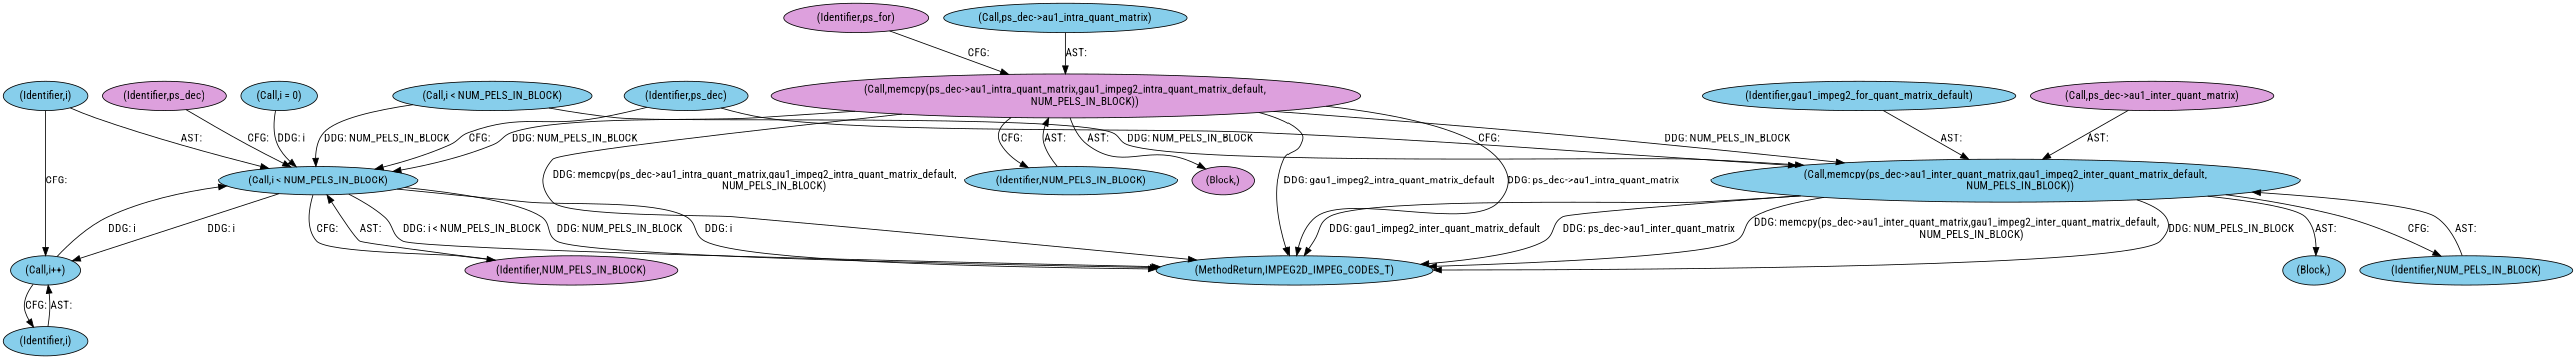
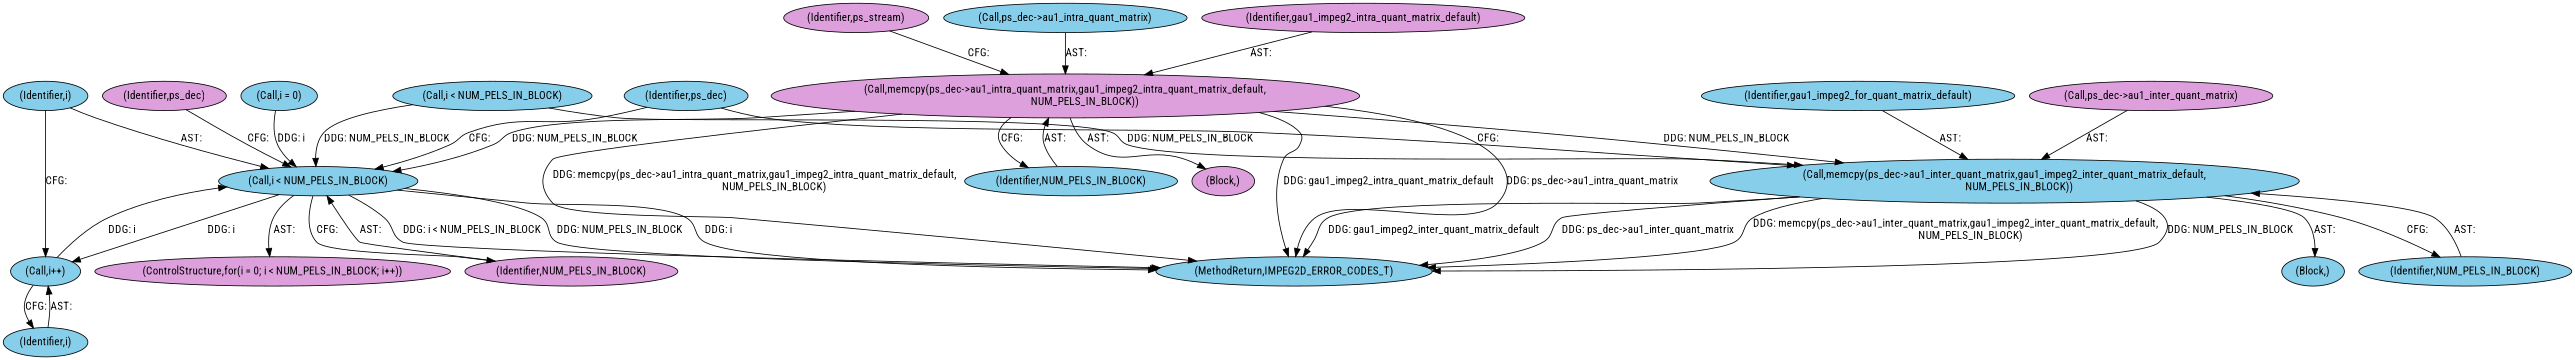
  digraph {
    fontname="Roboto Condensed"
    node [fillcolor=skyblue fontname="Roboto Condensed" style=filled]
    edge [fontname="Roboto Condensed"]
    n1 [fillcolor=plum label="(Call,memcpy(ps_dec->au1_intra_quant_matrix,gau1_impeg2_intra_quant_matrix_default,\n                NUM_PELS_IN_BLOCK))"]
    n2 [label="(Call,i < NUM_PELS_IN_BLOCK)"]
    n3 [label="(Call,memcpy(ps_dec->au1_inter_quant_matrix,gau1_impeg2_inter_quant_matrix_default,\n            NUM_PELS_IN_BLOCK))"]
    n4 [label="(Identifier,NUM_PELS_IN_BLOCK)"]
-   n5 [label="(MethodReturn,IMPEG2D_IMPEG_CODES_T)"]
+   n5 [label="(MethodReturn,IMPEG2D_ERROR_CODES_T)"]
    n6 [fillcolor=plum label="(Block,)"]
    n7 [label="(Call,i++)"]
+   n8 [fillcolor=plum label="(ControlStructure,for(i = 0; i < NUM_PELS_IN_BLOCK; i++))"]
    n9 [fillcolor=plum label="(Identifier,NUM_PELS_IN_BLOCK)"]
    n10 [label="(Identifier,NUM_PELS_IN_BLOCK)"]
    n11 [label="(Block,)"]
    n12 [label="(Identifier,i)"]
    n13 [label="(Identifier,ps_dec)"]
    n14 [label="(Call,i = 0)"]
-   n15 [fillcolor=plum label="(Identifier,ps_for)"]
+   n15 [fillcolor=plum label="(Identifier,ps_stream)"]
    n16 [label="(Call,ps_dec->au1_intra_quant_matrix)"]
+   n17 [fillcolor=plum label="(Identifier,gau1_impeg2_intra_quant_matrix_default)"]
    n18 [label="(Identifier,gau1_impeg2_for_quant_matrix_default)"]
    n19 [fillcolor=plum label="(Call,ps_dec->au1_inter_quant_matrix)"]
    n20 [label="(Identifier,i)"]
    n21 [label="(Call,i < NUM_PELS_IN_BLOCK)"]
    n22 [fillcolor=plum label="(Identifier,ps_dec)"]
    n1 -> n2 [label="DDG: NUM_PELS_IN_BLOCK"]
    n1 -> n3 [label="DDG: NUM_PELS_IN_BLOCK"]
    n1 -> n4 [label="CFG: "]
    n1 -> n5 [label="DDG: ps_dec->au1_intra_quant_matrix"]
    n1 -> n5 [label="DDG: memcpy(ps_dec->au1_intra_quant_matrix,gau1_impeg2_intra_quant_matrix_default,\n                NUM_PELS_IN_BLOCK)"]
    n1 -> n5 [label="DDG: gau1_impeg2_intra_quant_matrix_default"]
    n1 -> n6 [label="AST: "]
    n2 -> n5 [label="DDG: i"]
    n2 -> n5 [label="DDG: i < NUM_PELS_IN_BLOCK"]
    n2 -> n5 [label="DDG: NUM_PELS_IN_BLOCK"]
    n2 -> n7 [label="DDG: i"]
+   n2 -> n8 [label="AST: "]
    n2 -> n9 [label="CFG: "]
    n3 -> n5 [label="DDG: ps_dec->au1_inter_quant_matrix"]
    n3 -> n5 [label="DDG: memcpy(ps_dec->au1_inter_quant_matrix,gau1_impeg2_inter_quant_matrix_default,\n            NUM_PELS_IN_BLOCK)"]
    n3 -> n5 [label="DDG: NUM_PELS_IN_BLOCK"]
    n3 -> n5 [label="DDG: gau1_impeg2_inter_quant_matrix_default"]
    n3 -> n10 [label="CFG: "]
    n3 -> n11 [label="AST: "]
    n4 -> n1 [label="AST: "]
    n7 -> n2 [label="DDG: i"]
    n7 -> n12 [label="CFG: "]
    n9 -> n2 [label="AST: "]
    n10 -> n3 [label="AST: "]
    n12 -> n7 [label="AST: "]
    n13 -> n2 [label="CFG: "]
    n13 -> n3 [label="CFG: "]
    n14 -> n2 [label="DDG: i"]
    n15 -> n1 [label="CFG: "]
    n16 -> n1 [label="AST: "]
+   n17 -> n1 [label="AST: "]
    n18 -> n3 [label="AST: "]
    n19 -> n3 [label="AST: "]
    n20 -> n2 [label="AST: "]
    n20 -> n7 [label="CFG: "]
    n21 -> n2 [label="DDG: NUM_PELS_IN_BLOCK"]
    n21 -> n3 [label="DDG: NUM_PELS_IN_BLOCK"]
    n22 -> n2 [label="CFG: "]
  }
